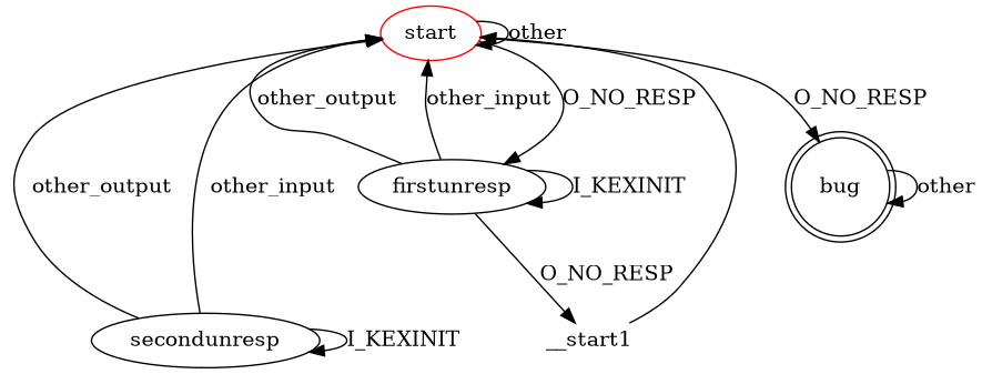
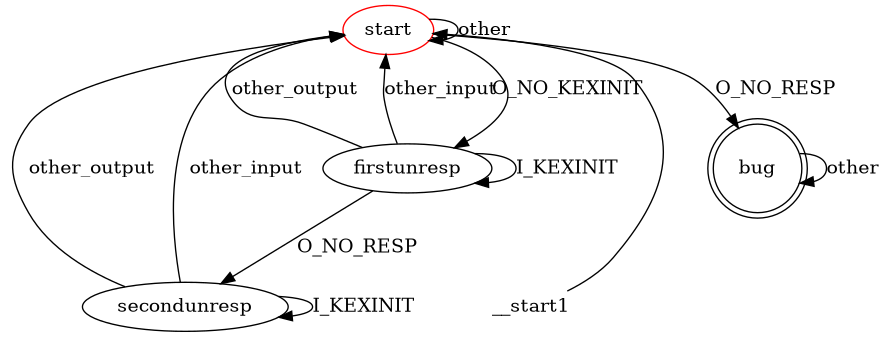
  digraph {
    start [color=red]
    firstunresp
    bug [shape=doublecircle]
    secondunresp
    n5 [height=0 label=__start1 shape=none width=0]
    start -> start [label=other]
-   start -> firstunresp [label=O_NO_RESP]
+   start -> firstunresp [label=O_NO_KEXINIT]
    start -> bug [label=O_NO_RESP]
    firstunresp -> start [label=other_output]
    firstunresp -> start [label=other_input]
    firstunresp -> firstunresp [label=I_KEXINIT]
-   firstunresp -> n5 [label=O_NO_RESP]
+   firstunresp -> secondunresp [label=O_NO_RESP]
    bug -> bug [label=other]
    secondunresp -> start [label=other_output]
    secondunresp -> start [label=other_input]
    secondunresp -> secondunresp [label=I_KEXINIT]
    n5 -> start
  }
